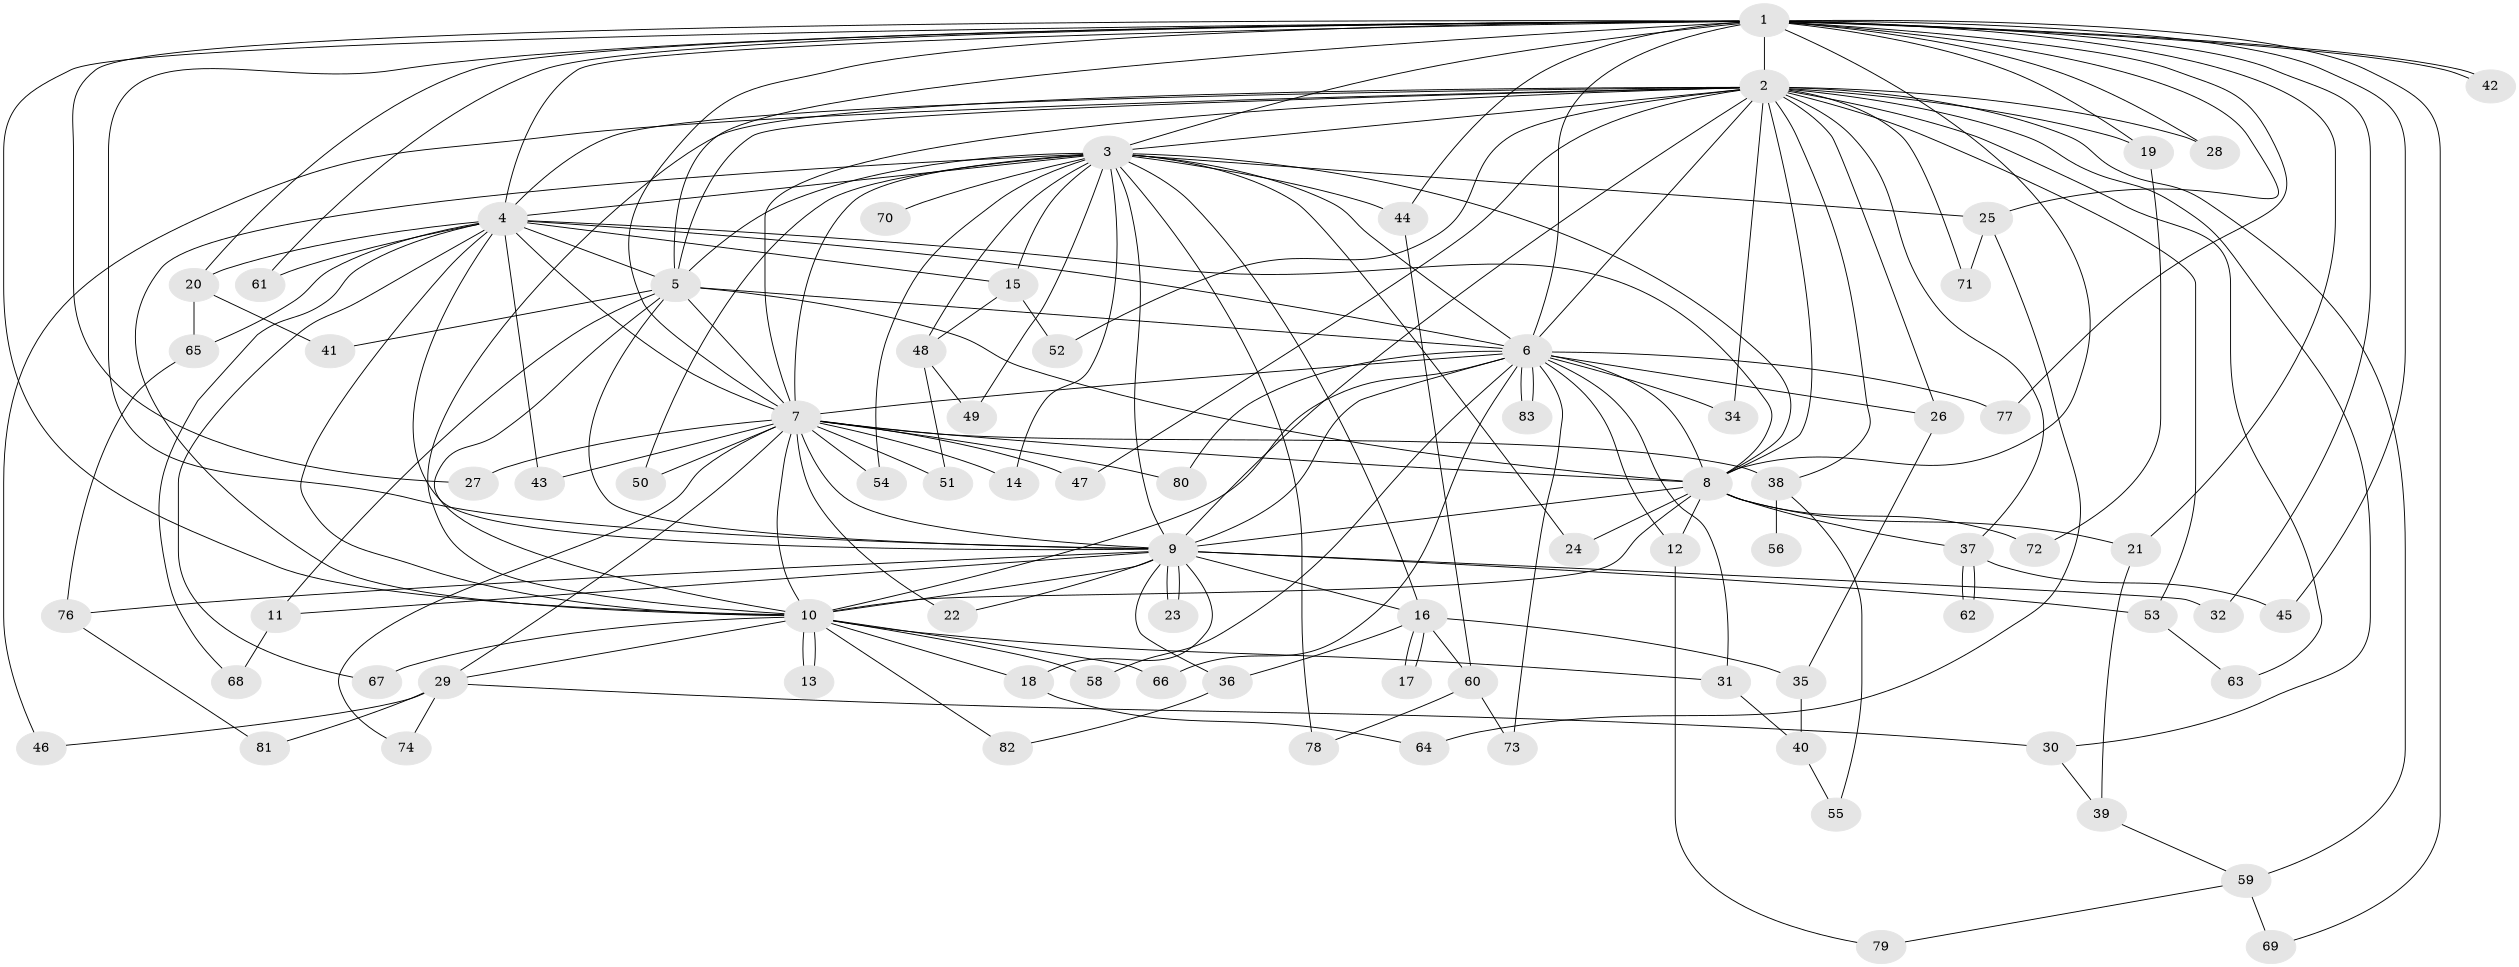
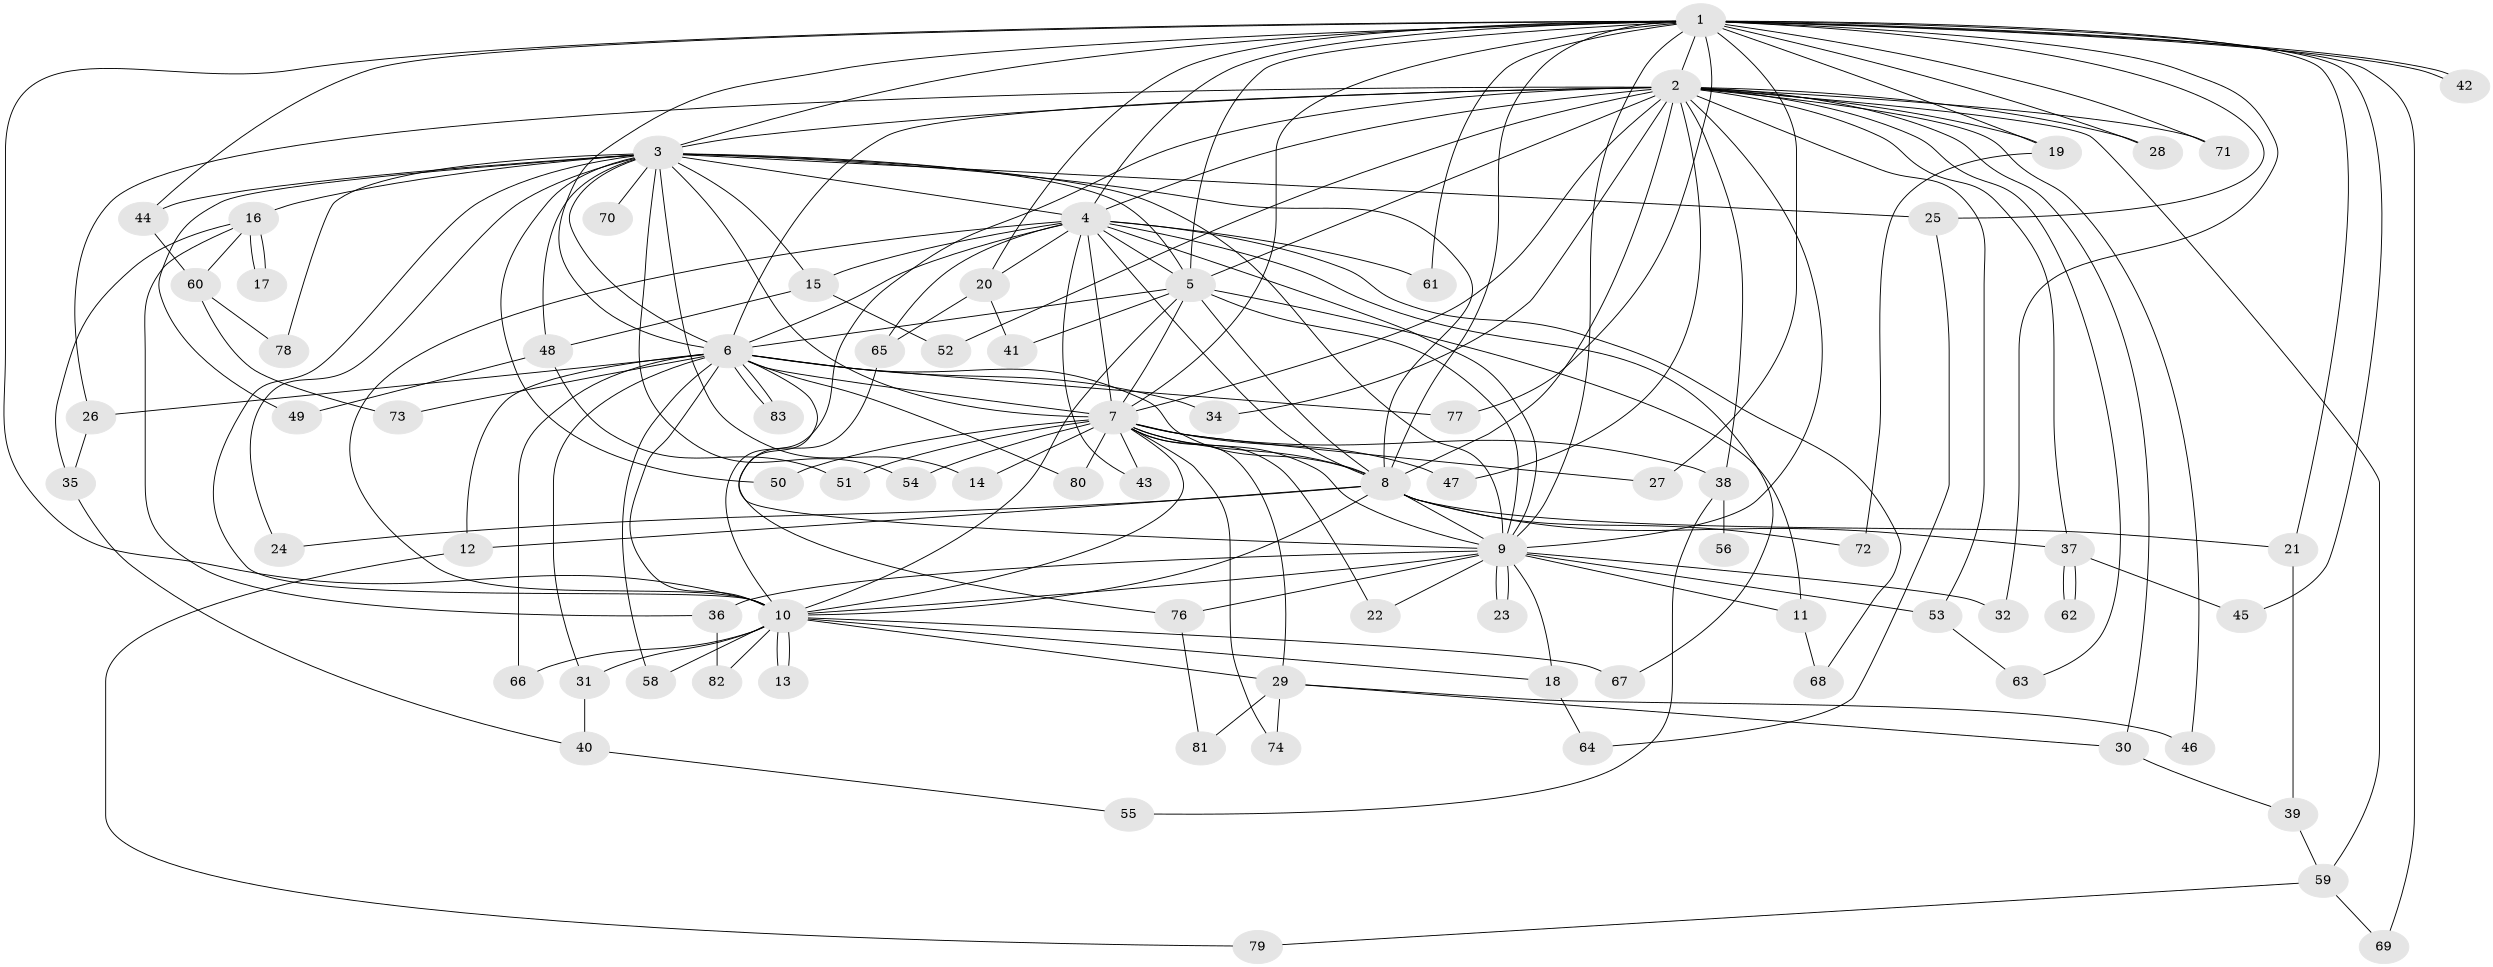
  graph {
    node [color=gray90 style=filled]
    1
    2
    3
    4
    5
    6
    7
    8
    9
    10
    19
    20
    21
    25
    27
    28
    32
    42
    44
    45
    61
    69
    71
    77
    26
    30
    34
    37
    38
    46
    47
    52
    53
    59
    63
    14
    15
    16
    24
    48
    49
    50
    54
    70
    78
    43
    65
    67
    68
    11
    41
    12
    31
    58
    66
    73
    80
    83
    22
    29
    51
    74
    72
    18
    23
    36
    76
    13
    82
    39
    64
    60
    35
    62
    56
    55
    79
    17
    40
    81
    1 -- 2
    1 -- 3
    1 -- 4
    1 -- 5
    1 -- 6
    1 -- 7
    1 -- 8
    1 -- 9
    1 -- 10
    1 -- 19
    1 -- 20
    1 -- 21
    1 -- 25
    1 -- 27
    1 -- 28
    1 -- 32
    1 -- 42
    1 -- 42
    1 -- 44
    1 -- 45
    1 -- 61
    1 -- 69
-   25 -- 71
+   1 -- 71
    1 -- 77
    2 -- 3
    2 -- 4
    2 -- 5
    2 -- 6
    2 -- 7
    2 -- 8
    2 -- 9
    2 -- 10
    2 -- 19
    2 -- 28
    2 -- 71
    2 -- 26
    2 -- 30
    2 -- 34
    2 -- 37
    2 -- 38
    2 -- 46
    2 -- 47
    2 -- 52
    2 -- 53
    2 -- 59
    2 -- 63
    3 -- 4
    3 -- 5
    3 -- 6
    3 -- 7
    3 -- 8
    3 -- 9
    3 -- 10
    3 -- 25
    3 -- 44
    3 -- 14
    3 -- 15
    3 -- 16
    3 -- 24
    3 -- 48
    3 -- 49
    3 -- 50
    3 -- 54
    3 -- 70
    3 -- 78
    4 -- 5
    4 -- 6
    4 -- 7
    4 -- 8
    4 -- 9
    4 -- 10
    4 -- 20
    4 -- 61
    4 -- 15
    4 -- 43
    4 -- 65
    4 -- 67
    4 -- 68
    5 -- 6
    5 -- 7
    5 -- 8
    5 -- 9
    5 -- 10
    5 -- 11
    5 -- 41
    6 -- 7
    6 -- 8
    6 -- 9
    6 -- 10
    6 -- 77
    6 -- 26
    6 -- 34
    6 -- 12
    6 -- 31
    6 -- 58
    6 -- 66
    6 -- 73
    6 -- 80
    6 -- 83
    6 -- 83
    7 -- 8
    7 -- 9
    7 -- 10
    7 -- 27
    7 -- 38
    7 -- 47
    7 -- 14
    7 -- 50
    7 -- 54
    7 -- 43
    7 -- 80
    7 -- 22
    7 -- 29
    7 -- 51
    7 -- 74
    8 -- 9
    8 -- 10
    8 -- 21
    8 -- 37
    8 -- 24
    8 -- 12
    8 -- 72
    9 -- 10
    9 -- 32
    9 -- 53
-   9 -- 16
    9 -- 11
    9 -- 22
    9 -- 18
    9 -- 23
    9 -- 23
    9 -- 36
    9 -- 76
    10 -- 67
    10 -- 31
    10 -- 58
    10 -- 66
    10 -- 29
    10 -- 18
    10 -- 13
    10 -- 13
    10 -- 82
    19 -- 72
    20 -- 65
    20 -- 41
    21 -- 39
    25 -- 64
    44 -- 60
    26 -- 35
    30 -- 39
    37 -- 45
    37 -- 62
    37 -- 62
    38 -- 56
    38 -- 55
    53 -- 63
    59 -- 69
    59 -- 79
    15 -- 52
    15 -- 48
    16 -- 36
    16 -- 60
    16 -- 35
    16 -- 17
    16 -- 17
    48 -- 49
    48 -- 51
    65 -- 76
    11 -- 68
    12 -- 79
    31 -- 40
    29 -- 30
    29 -- 46
    29 -- 74
    29 -- 81
    18 -- 64
    36 -- 82
    76 -- 81
    39 -- 59
    60 -- 78
    60 -- 73
    35 -- 40
    40 -- 55
  }
